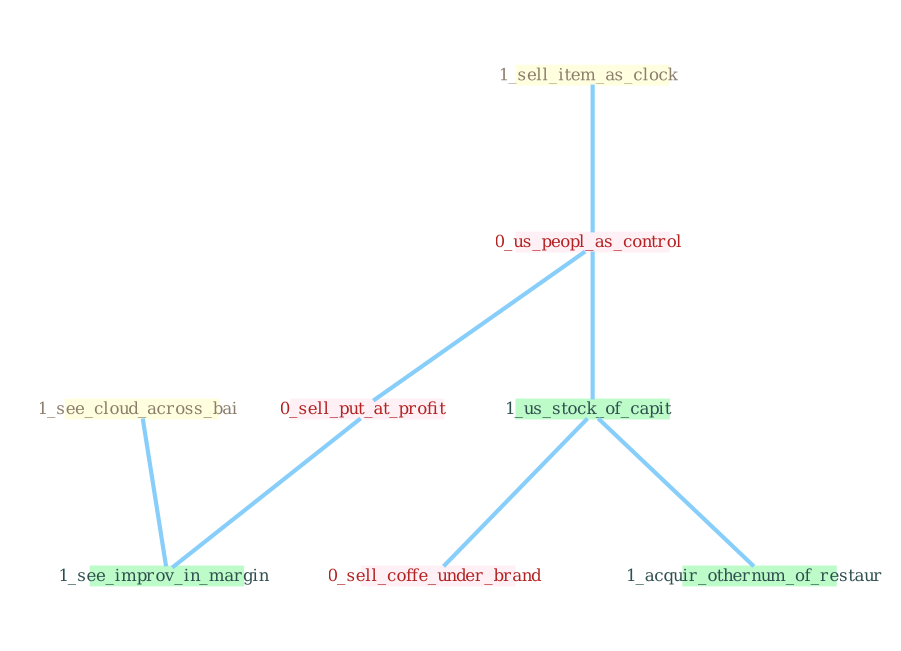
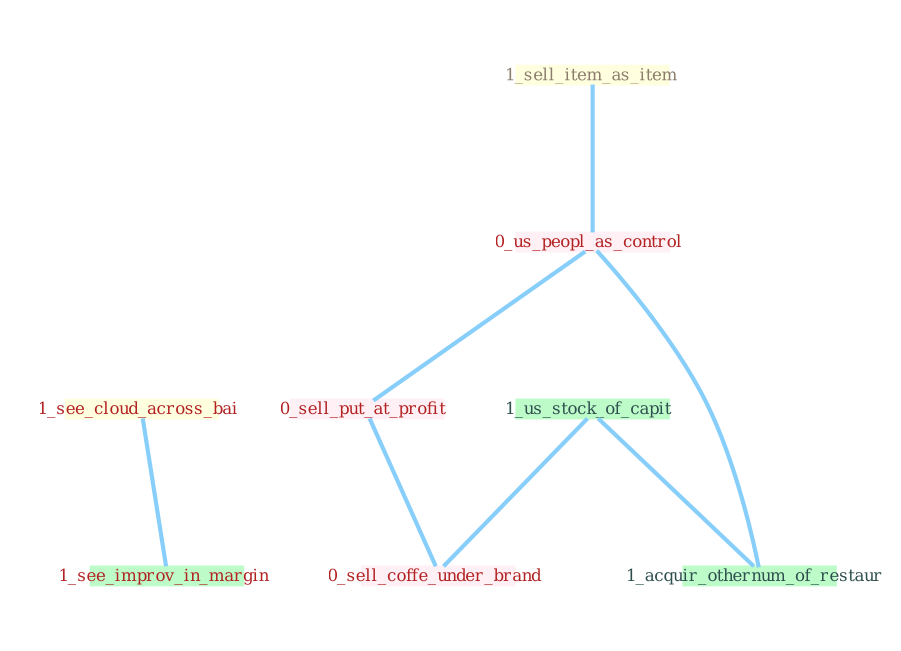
  graph {
    node [color="#fff0f5" fixedsize=true fontcolor="#b22222" fontsize=4 shape=polygon style=filled]
    edge [color="#87cefa" w=1]
-   "1_see_cloud_across_bai " [color="#ffffe0" fontcolor="#8b7d6b" height=.06 width=.5]
-   "1_sell_item_as_clock " [color="#ffffe0" fontcolor="#8b7d6b" height=.06 width=.5]
+   "1_see_cloud_across_bai " [color="#ffffe0" height=.06 width=.5]
+   "1_sell_item_as_clock " [color="#ffffe0" fontcolor="#8b7d6b" height=.06 width=.5 label="1_sell_item_as_item"]
    "0_us_peopl_as_control " [height=.06 width=.5]
    "0_sell_put_at_profit " [height=.06 width=.5]
    "0_sell_coffe_under_brand " [height=.06 width=.5]
-   "1_see_improv_in_margin " [color="#BDFCC9" fontcolor="#2f4f4f" height=.06 width=.5]
+   "1_see_improv_in_margin " [color="#BDFCC9" height=.06 width=.5]
    "1_us_stock_of_capit " [color="#BDFCC9" fontcolor="#2f4f4f" height=.06 width=.5]
    "1_acquir_othernum_of_restaur " [color="#BDFCC9" fontcolor="#2f4f4f" height=.06 width=.5]
    subgraph sub_1 {
      "1_see_cloud_across_bai "
      "1_sell_item_as_clock "
    }
    subgraph sub_2 {
      "0_us_peopl_as_control "
      "0_sell_put_at_profit "
      "0_sell_coffe_under_brand "
    }
    "1_see_cloud_across_bai " -- "1_see_improv_in_margin "
    "1_sell_item_as_clock " -- "0_us_peopl_as_control "
    "0_us_peopl_as_control " -- "0_sell_put_at_profit "
-   "0_us_peopl_as_control " -- "1_us_stock_of_capit "
-   "0_sell_put_at_profit " -- "1_see_improv_in_margin "
+   "0_us_peopl_as_control " -- "1_acquir_othernum_of_restaur "
+   "0_sell_put_at_profit " -- "0_sell_coffe_under_brand "
    "1_us_stock_of_capit " -- "0_sell_coffe_under_brand "
    "1_us_stock_of_capit " -- "1_acquir_othernum_of_restaur "
  }
